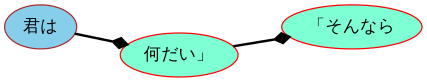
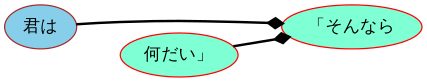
  digraph {
    rankdir=LR
    node [color=red fillcolor=aquamarine style=filled]
    edge [arrowhead=diamond style=bold]
    n1 [label="「そんなら"]
    n2 [label="何だい」"]
    n3 [color=brown fillcolor=skyblue label="君は"]
    n2 -> n1
-   n3 -> n2
+   n3 -> n1
  }
